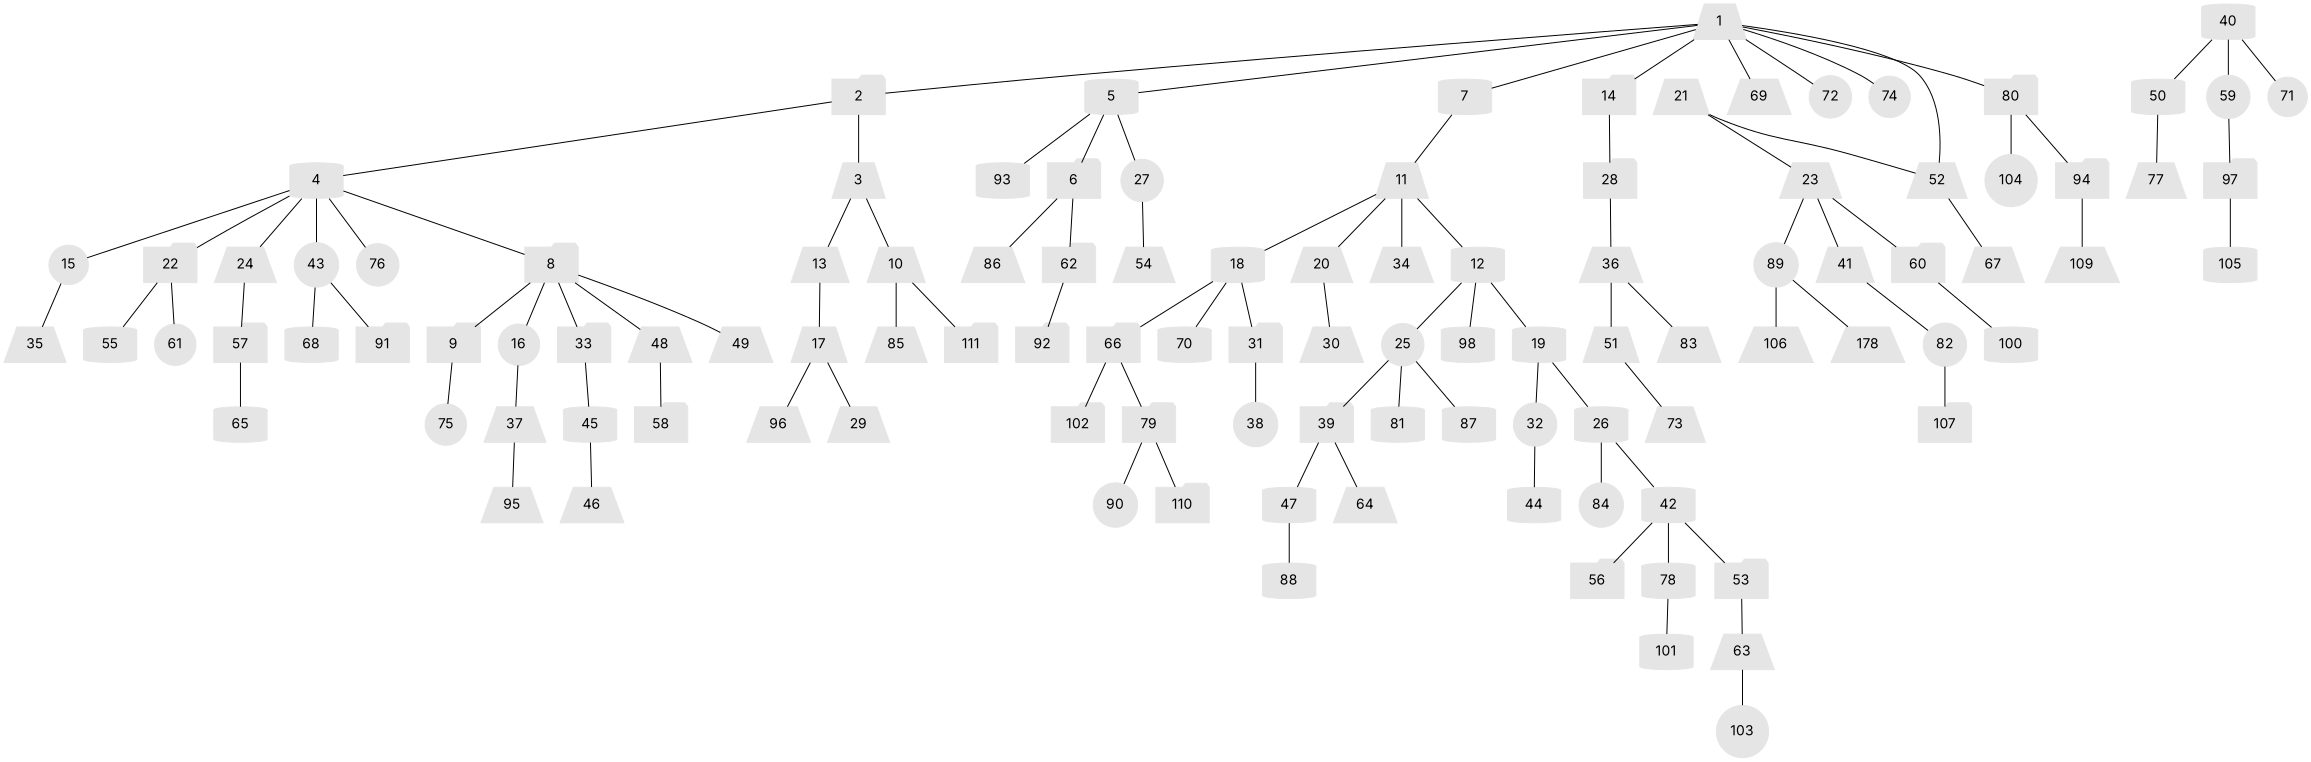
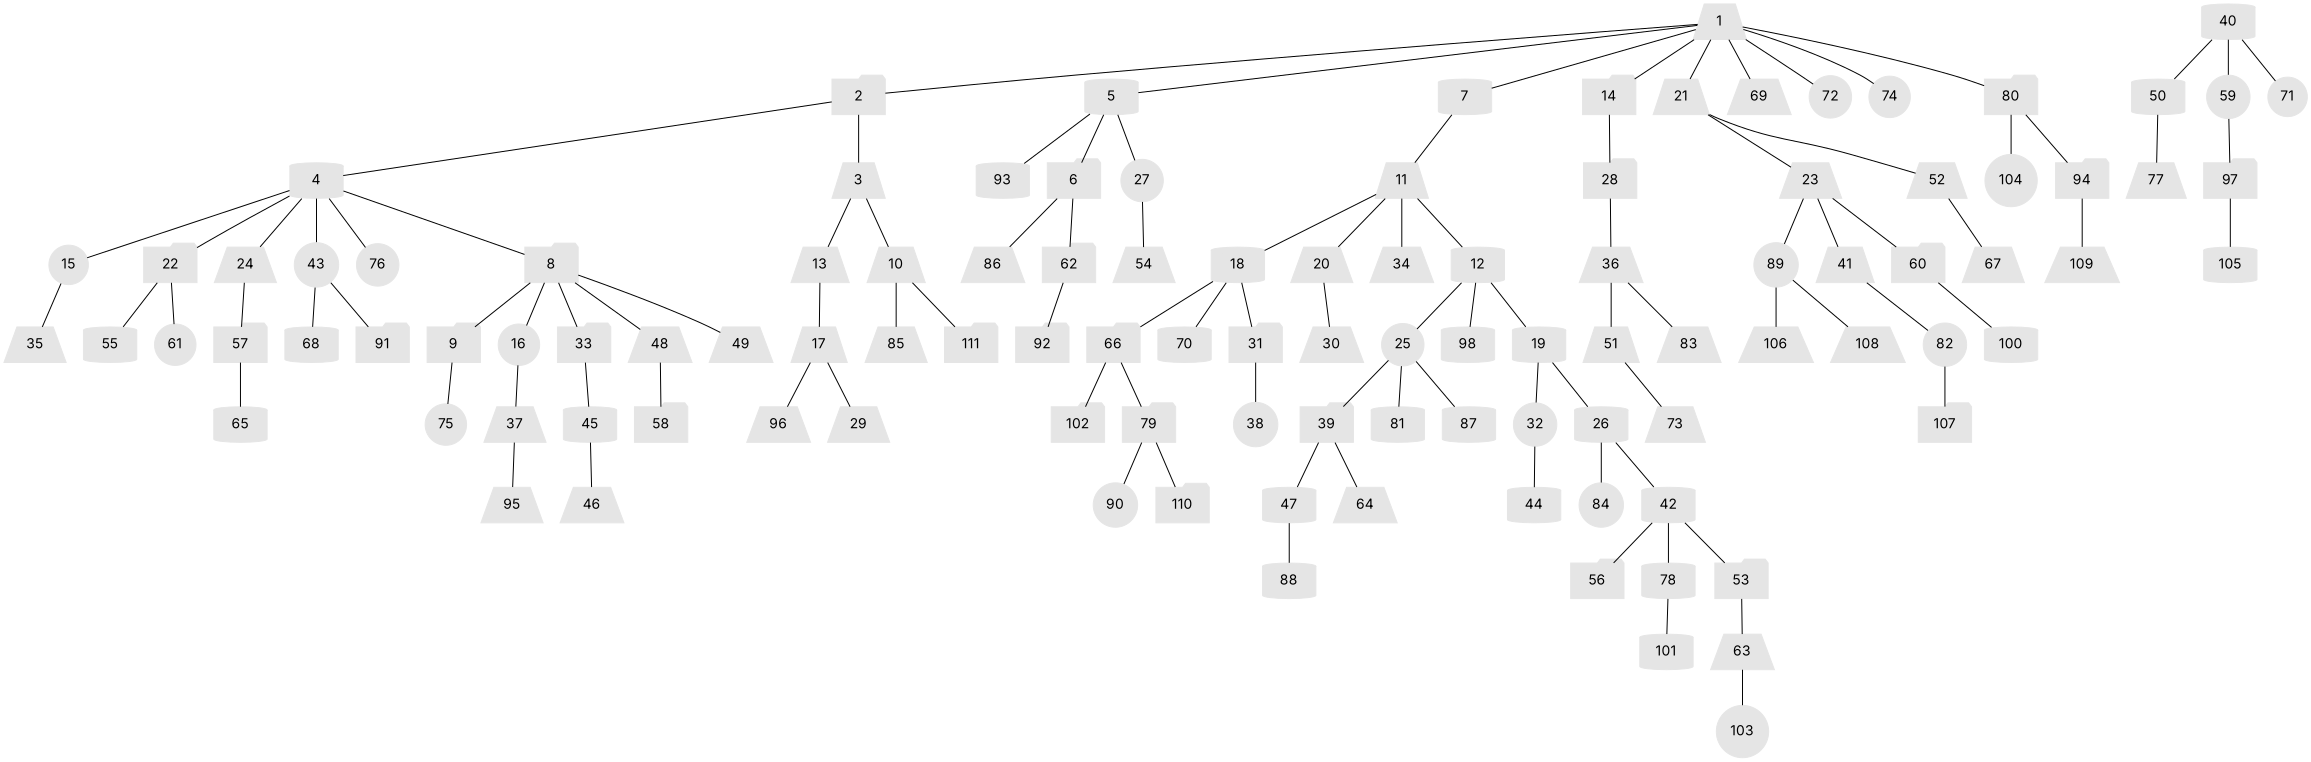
  graph {
    fontname=Inter
    node [color=gray90 fontname=Inter shape=trapezium style=filled]
    edge [fontname=Inter]
    2 [shape=folder]
    1
    5 [shape=cylinder]
    7 [shape=cylinder]
    14 [shape=folder]
    21
    69
    72 [shape=circle]
    74 [shape=circle]
    80 [shape=folder]
    3
    4 [shape=cylinder]
    6 [shape=folder]
    27 [shape=circle]
    93 [shape=cylinder]
    11
    28 [shape=folder]
    52
    23
    94 [shape=folder]
    104 [shape=circle]
    10
    13
    8 [shape=folder]
    15 [shape=circle]
    22 [shape=folder]
    24
    43 [shape=circle]
    76 [shape=circle]
    85
    111 [shape=folder]
    17
    9 [shape=folder]
    16 [shape=circle]
    33 [shape=folder]
    48
    49
    35
    55 [shape=cylinder]
    61 [shape=circle]
    57 [shape=folder]
    68 [shape=cylinder]
    91 [shape=folder]
    62 [shape=folder]
    86
    54
    40 [shape=cylinder]
    50 [shape=cylinder]
    59 [shape=circle]
    71 [shape=circle]
    92 [shape=folder]
    12 [shape=cylinder]
    18 [shape=cylinder]
    20
    34
    75 [shape=circle]
    37
    45 [shape=cylinder]
    58 [shape=folder]
    19 [shape=cylinder]
    25 [shape=circle]
    98 [shape=cylinder]
    31 [shape=folder]
    66 [shape=folder]
    70 [shape=cylinder]
    30
    26 [shape=cylinder]
    32 [shape=circle]
    39 [shape=folder]
    81 [shape=cylinder]
    87 [shape=cylinder]
    29
    96
    36
    67
    95
    38 [shape=circle]
    79 [shape=folder]
    102 [shape=folder]
    42 [shape=cylinder]
    84 [shape=circle]
    44 [shape=cylinder]
    41
    60 [shape=folder]
    89 [shape=circle]
    82 [shape=circle]
    100 [shape=cylinder]
    106
-   108 [label=178]
+   108
    65 [shape=cylinder]
    47 [shape=cylinder]
    64
    53 [shape=folder]
    56 [shape=folder]
    78 [shape=cylinder]
    51
    83
    46
    73
    88 [shape=cylinder]
    77
    97 [shape=folder]
    107 [shape=folder]
    63
    101 [shape=cylinder]
    103 [shape=circle]
    105 [shape=cylinder]
    90 [shape=circle]
    110 [shape=folder]
    109
    2 -- 3
    2 -- 4
    1 -- 2
    1 -- 5
    1 -- 7
    1 -- 14
-   1 -- 52
+   1 -- 21
    1 -- 69
    1 -- 72
    1 -- 74
    1 -- 80
    5 -- 6
    5 -- 27
    5 -- 93
    7 -- 11
    14 -- 28
    21 -- 52
    21 -- 23
    80 -- 94
    80 -- 104
    3 -- 10
    3 -- 13
    4 -- 8
    4 -- 15
    4 -- 22
    4 -- 24
    4 -- 43
    4 -- 76
    6 -- 62
    6 -- 86
    27 -- 54
    11 -- 12
    11 -- 18
    11 -- 20
    11 -- 34
    28 -- 36
    52 -- 67
    23 -- 41
    23 -- 60
    23 -- 89
    94 -- 109
    10 -- 85
    10 -- 111
    13 -- 17
    8 -- 9
    8 -- 16
    8 -- 33
    8 -- 48
    8 -- 49
    15 -- 35
    22 -- 55
    22 -- 61
    24 -- 57
    43 -- 68
    43 -- 91
    17 -- 29
    17 -- 96
    9 -- 75
    16 -- 37
    33 -- 45
    48 -- 58
    57 -- 65
    62 -- 92
    40 -- 50
    40 -- 59
    40 -- 71
    50 -- 77
    59 -- 97
    12 -- 19
    12 -- 25
    12 -- 98
    18 -- 31
    18 -- 66
    18 -- 70
    20 -- 30
    37 -- 95
    45 -- 46
    19 -- 26
    19 -- 32
    25 -- 39
    25 -- 81
    25 -- 87
    31 -- 38
    66 -- 79
    66 -- 102
    26 -- 42
    26 -- 84
    32 -- 44
    39 -- 47
    39 -- 64
    36 -- 51
    36 -- 83
    79 -- 90
    79 -- 110
    42 -- 53
    42 -- 56
    42 -- 78
    41 -- 82
    60 -- 100
    89 -- 106
    89 -- 108
    82 -- 107
    47 -- 88
    53 -- 63
    78 -- 101
    51 -- 73
    97 -- 105
    63 -- 103
  }
